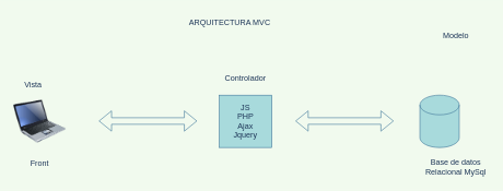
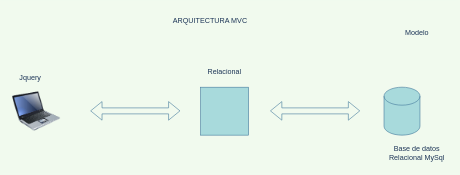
  <mxCell id="0" />
  <mxCell id="1" parent="0" />
  <mxCell id="2" value="" style="shape=cylinder3;whiteSpace=wrap;html=1;boundedLbl=1;backgroundOutline=1;size=15;fillColor=#A8DADC;strokeColor=#457B9D;fontColor=#1D3557;" vertex="1" parent="1"><mxGeometry x="640" y="145" width="60" height="80" as="geometry" /></mxCell>
  <mxCell id="3" value="" style="image;html=1;image=img/lib/clip_art/computers/Laptop_128x128.png;labelBackgroundColor=#F1FAEE;fillColor=#A8DADC;strokeColor=#457B9D;fontColor=#1D3557;" vertex="1" parent="1"><mxGeometry x="20" y="145" width="80" height="80" as="geometry" /></mxCell>
  <mxCell id="4" value="" style="whiteSpace=wrap;html=1;aspect=fixed;fillColor=#A8DADC;strokeColor=#457B9D;fontColor=#1D3557;" vertex="1" parent="1"><mxGeometry x="334" y="145" width="80" height="80" as="geometry" /></mxCell>
  <mxCell id="5" value="" style="shape=flexArrow;endArrow=classic;startArrow=classic;html=1;rounded=0;labelBackgroundColor=#F1FAEE;strokeColor=#457B9D;fontColor=#1D3557;" edge="1" parent="1"><mxGeometry width="100" height="100" relative="1" as="geometry"><mxPoint x="150" y="184.5" as="sourcePoint" /><mxPoint x="300" y="184.5" as="targetPoint" /></mxGeometry></mxCell>
  <mxCell id="6" value="" style="shape=flexArrow;endArrow=classic;startArrow=classic;html=1;rounded=0;labelBackgroundColor=#F1FAEE;strokeColor=#457B9D;fontColor=#1D3557;" edge="1" parent="1"><mxGeometry width="100" height="100" relative="1" as="geometry"><mxPoint x="450" y="184.5" as="sourcePoint" /><mxPoint x="600" y="184.5" as="targetPoint" /></mxGeometry></mxCell>
- <mxCell id="7" value="Controlador" style="text;html=1;strokeColor=none;fillColor=none;align=center;verticalAlign=middle;whiteSpace=wrap;rounded=0;sketch=0;fontColor=#1D3557;" vertex="1" parent="1"><mxGeometry x="336" y="105" width="76" height="30" as="geometry" /></mxCell>
+ <mxCell id="7" value="Relacional" style="text;html=1;strokeColor=none;fillColor=none;align=center;verticalAlign=middle;whiteSpace=wrap;rounded=0;sketch=0;fontColor=#1D3557;" vertex="1" parent="1"><mxGeometry x="336" y="105" width="76" height="30" as="geometry" /></mxCell>
  <mxCell id="8" value="Modelo" style="text;html=1;strokeColor=none;fillColor=none;align=center;verticalAlign=middle;whiteSpace=wrap;rounded=0;sketch=0;fontColor=#1D3557;" vertex="1" parent="1"><mxGeometry x="665" y="40" width="60" height="30" as="geometry" /></mxCell>
- <mxCell id="9" value="Vista" style="text;html=1;strokeColor=none;fillColor=none;align=center;verticalAlign=middle;whiteSpace=wrap;rounded=0;sketch=0;fontColor=#1D3557;" vertex="1" parent="1"><mxGeometry x="20" y="115" width="60" height="30" as="geometry" /></mxCell>
+ <mxCell id="9" value="Jquery" style="text;html=1;strokeColor=none;fillColor=none;align=center;verticalAlign=middle;whiteSpace=wrap;rounded=0;sketch=0;fontColor=#1D3557;" vertex="1" parent="1"><mxGeometry x="20" y="115" width="60" height="30" as="geometry" /></mxCell>
  <mxCell id="10" value="ARQUITECTURA MVC" style="text;html=1;strokeColor=none;fillColor=none;align=center;verticalAlign=middle;whiteSpace=wrap;rounded=0;sketch=0;fontColor=#1D3557;" vertex="1" parent="1"><mxGeometry x="220" y="20" width="260" height="30" as="geometry" /></mxCell>
  <mxCell id="11" value="Base de datos Relacional MySql" style="text;html=1;strokeColor=none;fillColor=none;align=center;verticalAlign=middle;whiteSpace=wrap;rounded=0;sketch=0;fontColor=#1D3557;" vertex="1" parent="1"><mxGeometry x="645" y="240" width="100" height="30" as="geometry" /></mxCell>
- <mxCell id="12" value="Front" style="text;html=1;strokeColor=none;fillColor=none;align=center;verticalAlign=middle;whiteSpace=wrap;rounded=0;sketch=0;fontColor=#1D3557;" vertex="1" parent="1"><mxGeometry x="30" y="235" width="60" height="30" as="geometry" /></mxCell>
- <mxCell id="13" value="JS&lt;br&gt;PHP&lt;br&gt;Ajax&lt;br&gt;Jquery" style="text;html=1;strokeColor=none;fillColor=none;align=center;verticalAlign=middle;whiteSpace=wrap;rounded=0;sketch=0;fontColor=#1D3557;" vertex="1" parent="1"><mxGeometry x="344" y="145" width="60" height="80" as="geometry" /></mxCell>
